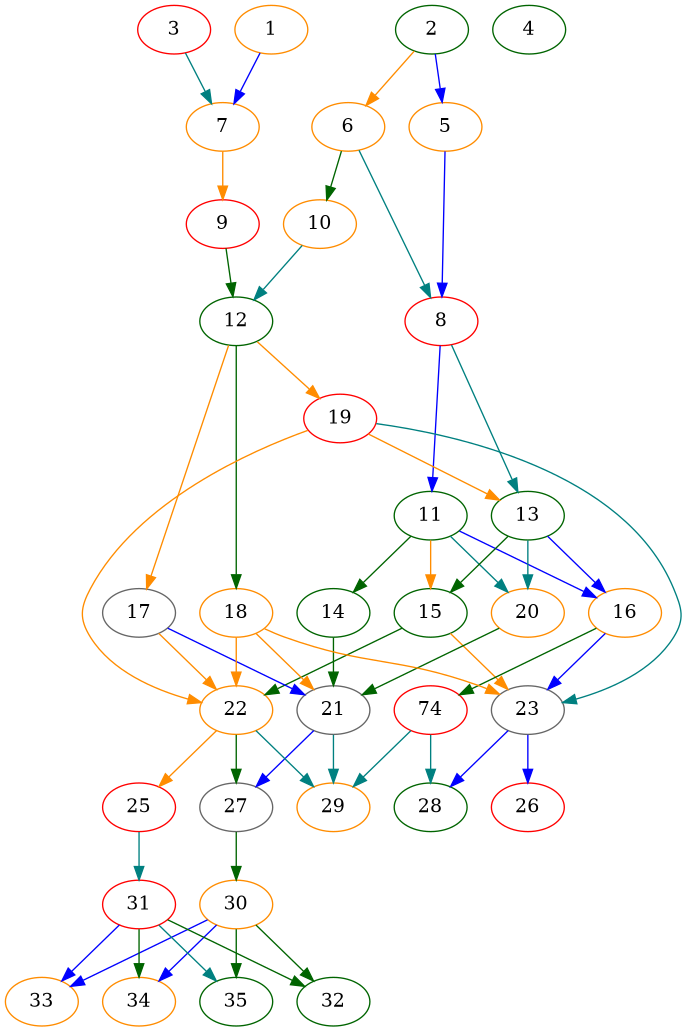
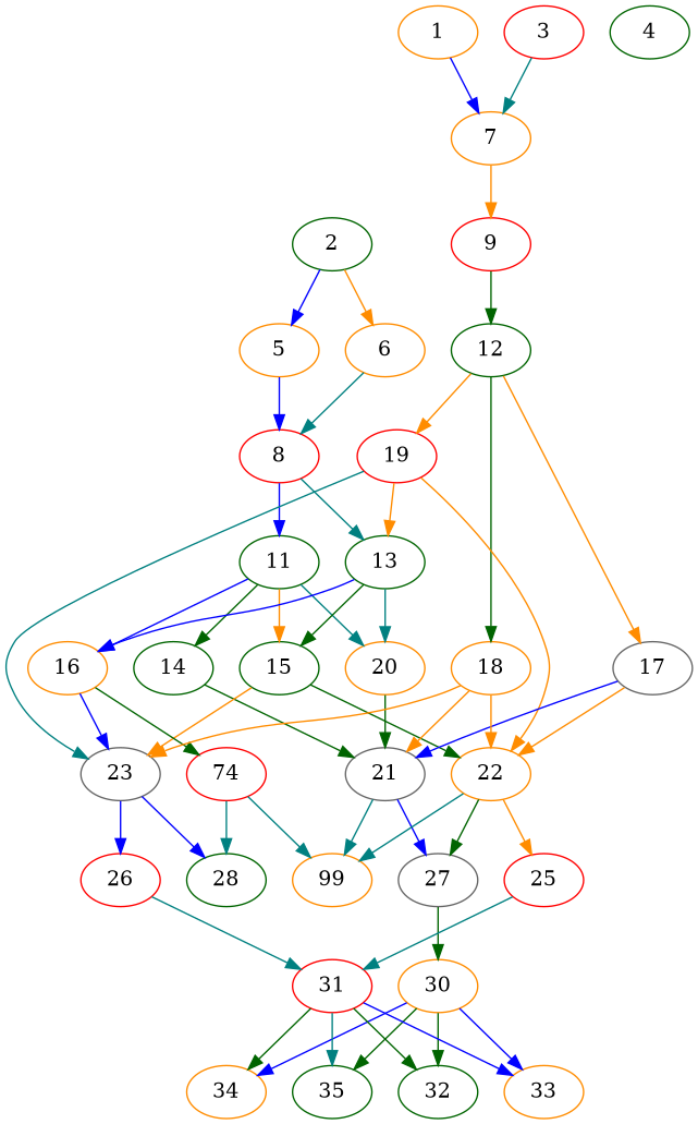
  digraph {
    node [alpha=0.09 color=darkorange]
    edge [color=darkgreen]
    1 [alpha=0.08 expect_size=7396352]
    7 [alpha=0.18 expect_size=41875456]
    9 [alpha=0.00 color=red expect_size=6568960]
    12 [alpha=0.02 color=darkgreen expect_size=13068288]
    2 [alpha=0.20 color=darkgreen expect_size=46249984]
    5 [alpha=0.18 expect_size=47737856]
    6 [alpha=0.11 expect_size=12573696]
    8 [alpha=0.01 color=red expect_size=47897600]
-   10 [alpha=0.02 expect_size=24251392]
    11 [alpha=0.04 color=darkgreen expect_size=42329088]
    13 [alpha=0.17 color=darkgreen expect_size=12827648]
    3 [alpha=0.17 color=red expect_size=7488512]
    4 [alpha=0.17 color=darkgreen expect_size=33318912]
    14 [alpha=0.16 color=darkgreen expect_size=5883904]
    15 [color=darkgreen expect_size=46424064]
    16 [expect_size=41525248]
    20 [expect_size=16536576]
    19 [alpha=0.13 color=red expect_size=15405056]
    17 [alpha=0.05 color=gray40 expect_size=19643392]
    18 [alpha=0.07 expect_size=14073856]
    21 [alpha=0.06 color=gray40 expect_size=20507648]
    22 [alpha=0.00 expect_size=29163520]
    23 [alpha=0.16 color=gray40 expect_size=33440768]
    n24 [alpha=0.03 color=red expect_size=26260480 label=74]
    27 [alpha=0.01 color=gray40 expect_size=10675200]
-   29 [alpha=0.06 expect_size=39073792]
+   29 [alpha=0.06 expect_size=39073792 label=99]
    25 [color=red expect_size=15710208]
    26 [alpha=0.17 color=red expect_size=37243904]
    28 [alpha=0.03 color=darkgreen expect_size=21872640]
    30 [alpha=0.16 expect_size=21781504]
    31 [alpha=0.03 color=red expect_size=42692608]
    32 [alpha=0.13 color=darkgreen expect_size=9591808]
    33 [alpha=0.05 expect_size=10670080]
    34 [alpha=0.19 expect_size=48175104]
    35 [color=darkgreen expect_size=8625152]
    1 -> 7 [color=blue]
    7 -> 9 [color=darkorange]
    9 -> 12
    12 -> 19 [color=darkorange]
    12 -> 17 [color=darkorange]
    12 -> 18
    2 -> 5 [color=blue]
    2 -> 6 [color=darkorange]
    5 -> 8 [color=blue]
    6 -> 8 [color=teal]
-   6 -> 10
    8 -> 11 [color=blue]
    8 -> 13 [color=teal]
-   10 -> 12 [color=teal]
    11 -> 14
    11 -> 15 [color=darkorange]
    11 -> 16 [color=blue]
    11 -> 20 [color=teal]
    13 -> 15
    13 -> 16 [color=blue]
    13 -> 20 [color=teal]
    3 -> 7 [color=teal]
    14 -> 21
    15 -> 22
    15 -> 23 [color=darkorange]
    16 -> 23 [color=blue]
    16 -> n24
    20 -> 21
    19 -> 13 [color=darkorange]
    19 -> 22 [color=darkorange]
    19 -> 23 [color=teal]
    17 -> 21 [color=blue]
    17 -> 22 [color=darkorange]
    18 -> 21 [color=darkorange]
    18 -> 22 [color=darkorange]
    18 -> 23 [color=darkorange]
    21 -> 27 [color=blue]
    21 -> 29 [color=teal]
    22 -> 27
    22 -> 29 [color=teal]
    22 -> 25 [color=darkorange]
    23 -> 26 [color=blue]
    23 -> 28 [color=blue]
    n24 -> 29 [color=teal]
    n24 -> 28 [color=teal]
    27 -> 30
    25 -> 31 [color=teal]
+   26 -> 31 [color=teal]
    30 -> 32
    30 -> 33 [color=blue]
    30 -> 34 [color=blue]
    30 -> 35
    31 -> 32
    31 -> 33 [color=blue]
    31 -> 34
    31 -> 35 [color=teal]
  }
